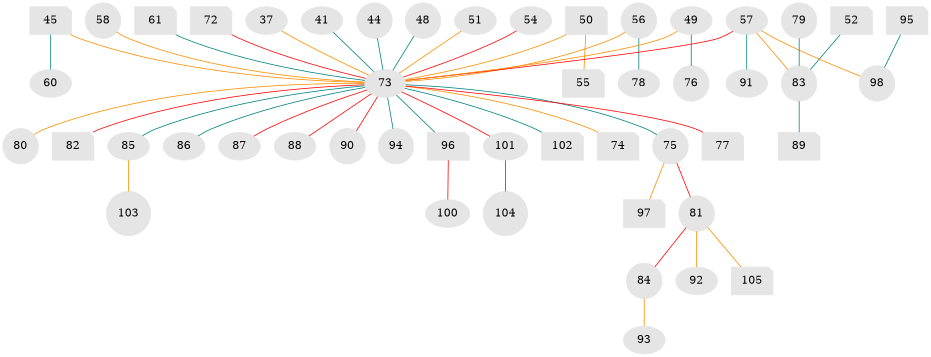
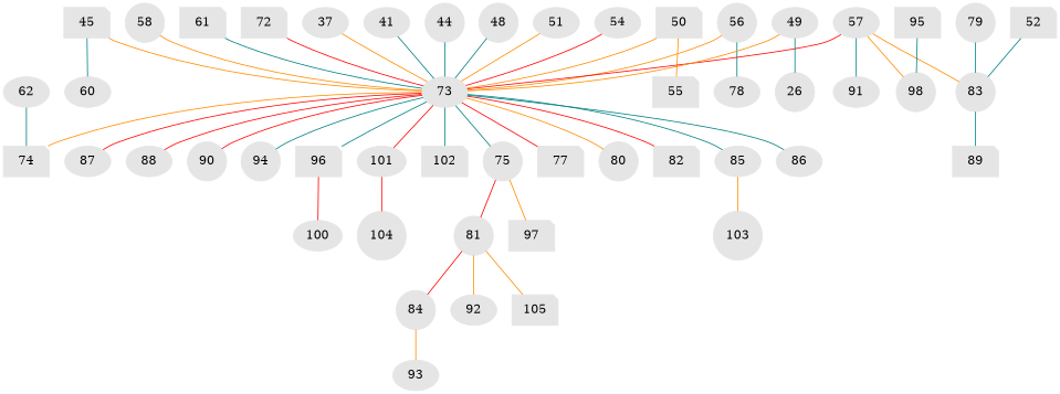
  graph {
    node [color=gray90 shape=ellipse style=filled]
    edge [color=teal]
    73 [super="+66+18+65+60+71+14+24+67+30+33+34+35"]
    74 [shape=note super="+43"]
    75 [shape=circle super="+47"]
    77 [shape=note]
    80 [shape=circle]
    82 [shape=note]
    85
    86
    87
    88
    90 [shape=circle]
    94 [shape=circle]
    96 [shape=note]
    101
    102 [shape=note]
    37
    41
    44 [shape=circle]
    45 [shape=note]
    n20 [label=60]
    48 [shape=circle]
    50 [shape=note]
    55 [shape=note]
    51
    83 [shape=circle super="+40+64+12+21+36"]
    89 [shape=note]
    52 [shape=note]
    54
    56 [shape=circle super="+32"]
    78
    57 [super="+22+42+26+53"]
    91
    98 [shape=circle super="+68"]
    58 [shape=circle]
    61 [shape=note]
+   62
    n37 [label=49]
-   76 [shape=circle]
+   76 [shape=circle label=26]
    72 [shape=note]
    81 [shape=circle]
    97 [shape=note]
    103 [shape=circle]
    100
    104 [shape=circle]
    84 [shape=circle]
    92
    105 [shape=note]
    79 [shape=circle]
    93
    95 [shape=note]
    73 -- 74 [color=darkorange]
    73 -- 75
    73 -- 77 [color=red]
    73 -- 80 [color=darkorange]
    73 -- 82 [color=red]
    73 -- 85
    73 -- 86
    73 -- 87 [color=red]
    73 -- 88 [color=red]
    73 -- 90 [color=red]
    73 -- 94
    73 -- 96
    73 -- 101 [color=red]
    73 -- 102
    75 -- 81 [color=red]
    75 -- 97 [color=darkorange]
    85 -- 103 [color=darkorange]
    96 -- 100 [color=red]
    101 -- 104 [color=red]
    37 -- 73 [color=darkorange]
    41 -- 73
    44 -- 73
    45 -- 73 [color=darkorange]
    45 -- n20
    48 -- 73
    50 -- 73 [color=darkorange]
    50 -- 55 [color=darkorange]
    51 -- 73 [color=darkorange]
    83 -- 89
    52 -- 83
    54 -- 73 [color=red]
    56 -- 73 [color=darkorange]
    56 -- 78
    57 -- 73 [color=red]
    57 -- 83 [color=darkorange]
    57 -- 91
    57 -- 98 [color=darkorange]
    58 -- 73 [color=darkorange]
    61 -- 73
+   62 -- 74
    n37 -- 73 [color=darkorange]
    n37 -- 76
    72 -- 73 [color=red]
    81 -- 84 [color=red]
    81 -- 92 [color=darkorange]
    81 -- 105 [color=darkorange]
    84 -- 93 [color=darkorange]
    79 -- 83
    95 -- 98
  }
